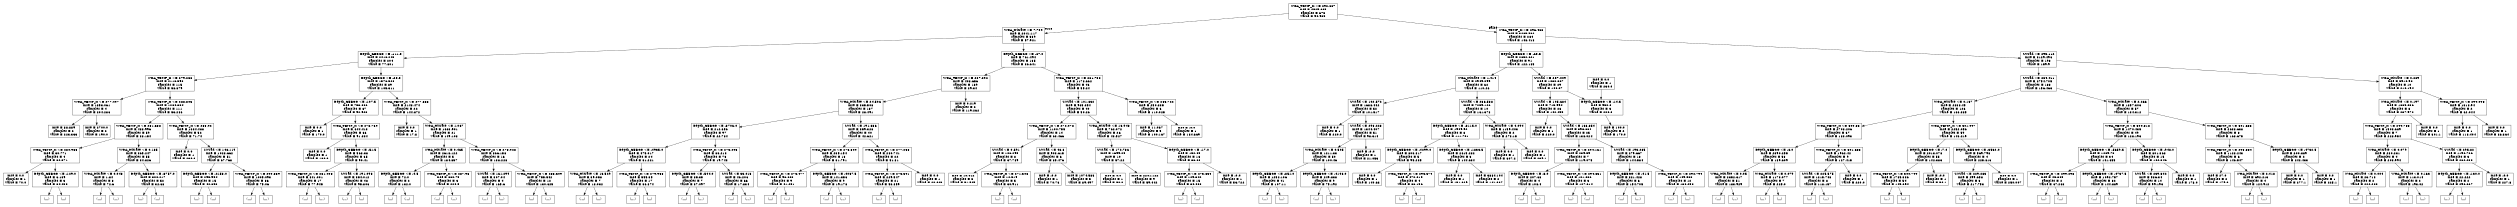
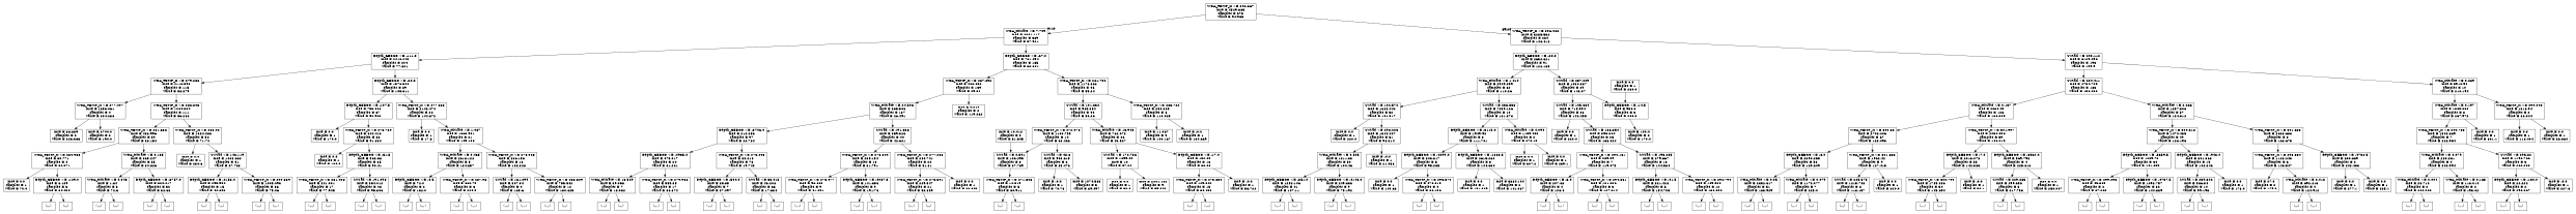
  digraph {
    node [shape=box]
    n1 [label="WOA_TEMP_K <= 292.667\nmse = 4529.685\nsamples = 673\nvalue = 94.935"]
    n2 [label="WOA_Nitrate <= 7.709\nmse = 2041.117\nsamples = 389\nvalue = 57.921"]
    n3 [label="WOA_TEMP_K <= 296.468\nmse = 3285.532\nsamples = 284\nvalue = 148.418"]
    n4 [label="Depth_GEBCO <= -111.5\nmse = 2418.243\nsamples = 204\nvalue = 77.801"]
    n5 [label="Depth_GEBCO <= -67.0\nmse = 761.494\nsamples = 185\nvalue = 36.641"]
    n6 [label="Depth_GEBCO <= -65.5\nmse = 2652.621\nsamples = 91\nvalue = 122.185"]
    n7 [label="SWrad <= 295.112\nmse = 3129.496\nsamples = 193\nvalue = 159.9"]
    n8 [label="WOA_TEMP_K <= 279.238\nmse = 2118.598\nsamples = 115\nvalue = 58.879"]
    n9 [label="Depth_GEBCO <= -23.5\nmse = 1576.528\nsamples = 89\nvalue = 105.311"]
    n10 [label="WOA_TEMP_K <= 287.892\nmse = 408.656\nsamples = 139\nvalue = 29.34"]
    n11 [label="WOA_TEMP_K <= 281.738\nmse = 1178.662\nsamples = 46\nvalue = 55.24"]
    n12 [label="WOA_TEMP_K <= 277.497\nmse = 1853.061\nsamples = 4\nvalue = 204.286"]
    n13 [label="WOA_TEMP_K <= 288.805\nmse = 1284.334\nsamples = 111\nvalue = 53.286"]
    n14 [label="Depth_GEBCO <= -107.5\nmse = 753.886\nsamples = 67\nvalue = 92.923"]
    n15 [label="WOA_TEMP_K <= 277.555\nmse = 2148.474\nsamples = 22\nvalue = 144.872"]
    n16 [label="mse = 88.889\nsamples = 2\nvalue = 223.333"]
    n17 [label="mse = 2700.0\nsamples = 2\nvalue = 190.0"]
    n18 [label="WOA_TEMP_K <= 281.638\nmse = 488.996\nsamples = 59\nvalue = 38.154"]
    n19 [label="WOA_TEMP_K <= 288.92\nmse = 1634.488\nsamples = 52\nvalue = 71.74"]
    n20 [label="WOA_TEMP_K <= 280.963\nmse = 30.771\nsamples = 4\nvalue = 82.371"]
    n21 [label="WOA_Nitrate <= 0.135\nmse = 365.247\nsamples = 55\nvalue = 34.826"]
    n22 [label="mse = 0.0\nsamples = 1\nvalue = 230.6"]
    n23 [label="SWrad <= 148.119\nmse = 1028.662\nsamples = 51\nvalue = 67.768"]
    n24 [label="mse = 0.0\nsamples = 1\nvalue = 70.0"]
    n25 [label="Depth_GEBCO <= -129.0\nmse = 6.139\nsamples = 3\nvalue = 84.433"]
    n26 [label="WOA_Nitrate <= 0.048\nmse = 1.84\nsamples = 3\nvalue = 72.6"]
    n27 [label="Depth_GEBCO <= -3757.0\nmse = 300.217\nsamples = 52\nvalue = 32.68"]
    n28 [label="(...)"]
    n29 [label="(...)"]
    n30 [label="(...)"]
    n31 [label="(...)"]
    n32 [label="(...)"]
    n33 [label="(...)"]
    n34 [label="Depth_GEBCO <= -2153.0\nmse = 295.954\nsamples = 15\nvalue = 42.653"]
    n35 [label="WOA_TEMP_K <= 290.359\nmse = 1005.093\nsamples = 36\nvalue = 75.06"]
    n36 [label="(...)"]
    n37 [label="(...)"]
    n38 [label="(...)"]
    n39 [label="(...)"]
    n40 [label="mse = 0.0\nsamples = 1\nvalue = 170.0"]
    n41 [label="WOA_TEMP_K <= 278.769\nmse = 644.413\nsamples = 66\nvalue = 91.334"]
    n42 [label="mse = 0.0\nsamples = 1\nvalue = 17.8"]
    n43 [label="WOA_Nitrate <= 1.067\nmse = 1663.901\nsamples = 21\nvalue = 149.108"]
    n44 [label="mse = 0.0\nsamples = 1\nvalue = 180.0"]
    n45 [label="Depth_GEBCO <= -51.5\nmse = 568.38\nsamples = 65\nvalue = 90.41"]
    n46 [label="WOA_TEMP_K <= 281.408\nmse = 841.001\nsamples = 17\nvalue = 77.945"]
    n47 [label="SWrad <= 191.093\nmse = 354.012\nsamples = 48\nvalue = 95.806"]
    n48 [label="(...)"]
    n49 [label="(...)"]
    n50 [label="(...)"]
    n51 [label="(...)"]
    n52 [label="WOA_Nitrate <= 0.465\nmse = 2618.122\nsamples = 5\nvalue = 184.857"]
    n53 [label="WOA_TEMP_K <= 278.928\nmse = 866.158\nsamples = 16\nvalue = 138.228"]
    n54 [label="Depth_GEBCO <= -4.5\nmse = 72.0\nsamples = 2\nvalue = 132.0"]
    n55 [label="WOA_TEMP_K <= 287.96\nmse = 860.75\nsamples = 3\nvalue = 224.5"]
    n56 [label="SWrad <= 161.299\nmse = 307.04\nsamples = 4\nvalue = 165.6"]
    n57 [label="WOA_TEMP_K <= 285.509\nmse = 755.542\nsamples = 12\nvalue = 130.625"]
    n58 [label="(...)"]
    n59 [label="(...)"]
    n60 [label="(...)"]
    n61 [label="(...)"]
    n62 [label="(...)"]
    n63 [label="(...)"]
    n64 [label="(...)"]
    n65 [label="(...)"]
    n66 [label="WOA_Nitrate <= 24.506\nmse = 335.508\nsamples = 137\nvalue = 28.491"]
    n67 [label="mse = 0.219\nsamples = 2\nvalue = 119.262"]
    n68 [label="SWrad <= 101.832\nmse = 965.354\nsamples = 40\nvalue = 50.26"]
    n69 [label="WOA_TEMP_K <= 285.722\nmse = 250.835\nsamples = 6\nvalue = 110.025"]
    n70 [label="Depth_GEBCO <= -3706.0\nmse = 212.656\nsamples = 97\nvalue = 22.784"]
    n71 [label="SWrad <= 191.636\nmse = 359.328\nsamples = 40\nvalue = 42.621"]
    n72 [label="Depth_GEBCO <= -4935.0\nmse = 475.017\nsamples = 24\nvalue = 31.221"]
    n73 [label="WOA_TEMP_K <= 273.293\nmse = 83.213\nsamples = 73\nvalue = 19.743"]
    n74 [label="WOA_TEMP_K <= 273.809\nmse = 235.154\nsamples = 18\nvalue = 31.791"]
    n75 [label="WOA_TEMP_K <= 277.258\nmse = 280.741\nsamples = 22\nvalue = 51.81"]
    n76 [label="WOA_Nitrate <= 13.529\nmse = 39.058\nsamples = 7\nvalue = 18.032"]
    n77 [label="WOA_TEMP_K <= 279.958\nmse = 555.35\nsamples = 17\nvalue = 36.874"]
    n78 [label="Depth_GEBCO <= -544.0\nmse = 85.35\nsamples = 7\nvalue = 37.097"]
    n79 [label="SWrad <= 33.013\nmse = 46.206\nsamples = 66\nvalue = 17.834"]
    n80 [label="(...)"]
    n81 [label="(...)"]
    n82 [label="(...)"]
    n83 [label="(...)"]
    n84 [label="(...)"]
    n85 [label="(...)"]
    n86 [label="(...)"]
    n87 [label="(...)"]
    n88 [label="WOA_TEMP_K <= 273.477\nmse = 96.683\nsamples = 9\nvalue = 41.251"]
    n89 [label="Depth_GEBCO <= -4037.5\nmse = 141.356\nsamples = 9\nvalue = 19.178"]
    n90 [label="WOA_TEMP_K <= 273.591\nmse = 229.547\nsamples = 21\nvalue = 53.859"]
    n91 [label="mse = 0.0\nsamples = 1\nvalue = 20.043"]
    n92 [label="(...)"]
    n93 [label="(...)"]
    n94 [label="(...)"]
    n95 [label="(...)"]
    n96 [label="(...)"]
    n97 [label="(...)"]
    n98 [label="WOA_TEMP_K <= 272.078\nmse = 1100.755\nsamples = 14\nvalue = 63.466"]
    n99 [label="WOA_Nitrate <= 13.948\nmse = 762.072\nsamples = 26\nvalue = 43.527"]
    n100 [label="mse = 11.067\nsamples = 5\nvalue = 100.167"]
    n101 [label="mse = -0.0\nsamples = 1\nvalue = 134.669"]
    n102 [label="SWrad <= 0.591\nmse = 106.295\nsamples = 8\nvalue = 37.789"]
    n103 [label="SWrad <= 48.8\nmse = 903.615\nsamples = 6\nvalue = 85.476"]
    n104 [label="SWrad <= 172.786\nmse = 1699.25\nmse = 10\nvalue = 57.22"]
    n105 [label="Depth_GEBCO <= -17.0\nmse = 152.85\nsamples = 16\nvalue = 36.68"]
    n106 [label="mse = 10.012\nsamples = 3\nvalue = 51.545"]
    n107 [label="WOA_TEMP_K <= 271.508\nmse = 12.519\nsamples = 5\nvalue = 30.911"]
    n108 [label="mse = -0.0\nsamples = 1\nvalue = 70.73"]
    n109 [label="mse = 1074.583\nsamples = 5\nvalue = 89.497"]
    n110 [label="(...)"]
    n111 [label="(...)"]
    n112 [label="mse = 0.0\nsamples = 1\nvalue = 50.0"]
    n113 [label="mse = 2201.122\nsamples = 9\nvalue = 59.442"]
    n114 [label="WOA_TEMP_K <= 273.834\nmse = 129.342\nsamples = 15\nvalue = 34.408"]
    n115 [label="mse = -0.0\nsamples = 1\nvalue = 53.722"]
    n116 [label="(...)"]
    n117 [label="(...)"]
    n118 [label="WOA_Nitrate <= 1.414\nmse = 2949.099\nsamples = 62\nvalue = 110.26"]
    n119 [label="SWrad <= 257.009\nmse = 1030.367\nsamples = 29\nvalue = 148.07"]
    n120 [label="SWrad <= 234.411\nmse = 2754.705\nsamples = 183\nvalue = 156.463"]
    n121 [label="WOA_Nitrate <= 0.289\nmse = 5910.98\nsamples = 10\nvalue = 210.194"]
    n122 [label="SWrad <= 102.572\nmse = 1688.442\nsamples = 52\nvalue = 101.517"]
    n123 [label="SWrad <= 236.538\nmse = 7259.126\nsamples = 10\nvalue = 161.378"]
    n124 [label="SWrad <= 105.684\nmse = 715.994\nsamples = 26\nvalue = 142.455"]
    n125 [label="Depth_GEBCO <= -14.5\nmse = 950.0\nsamples = 3\nvalue = 200.0"]
    n126 [label="mse = 0.0\nsamples = 1\nvalue = 220.0"]
    n127 [label="SWrad <= 298.223\nmse = 1344.407\nsamples = 51\nvalue = 98.314"]
    n128 [label="Depth_GEBCO <= -3115.0\nmse = 1949.92\nsamples = 8\nvalue = 111.701"]
    n129 [label="WOA_Nitrate <= 4.094\nmse = 1159.403\nsamples = 2\nvalue = 273.15"]
    n130 [label="WOA_Nitrate <= 0.505\nmse = 1211.33\nsamples = 50\nvalue = 100.46"]
    n131 [label="mse = -0.0\nsamples = 1\nvalue = 21.053"]
    n132 [label="Depth_GEBCO <= -851.0\nmse = 1252.106\nsamples = 41\nvalue = 107.11"]
    n133 [label="Depth_GEBCO <= -4148.0\nmse = 249.838\nsamples = 9\nvalue = 75.192"]
    n134 [label="(...)"]
    n135 [label="(...)"]
    n136 [label="(...)"]
    n137 [label="(...)"]
    n138 [label="Depth_GEBCO <= -4299.0\nmse = 803.817\nsamples = 5\nvalue = 95.235"]
    n139 [label="Depth_GEBCO <= -1833.5\nmse = 2615.282\nsamples = 3\nvalue = 144.634"]
    n140 [label="mse = 0.0\nsamples = 1\nvalue = 307.2"]
    n141 [label="mse = 0.0\nsamples = 1\nvalue = 239.1"]
    n142 [label="mse = 0.0\nsamples = 1\nvalue = 140.63"]
    n143 [label="WOA_TEMP_K <= 293.579\nmse = 470.015\nsamples = 4\nvalue = 86.156"]
    n144 [label="mse = 0.0\nsamples = 1\nvalue = 151.829"]
    n145 [label="mse = 3884.104\nsamples = 2\nvalue = 141.037"]
    n146 [label="(...)"]
    n147 [label="(...)"]
    n148 [label="mse = 0.0\nsamples = 1\nvalue = 220.0"]
    n149 [label="SWrad <= 166.854\nmse = 393.664\nsamples = 25\nvalue = 138.024"]
    n150 [label="mse = 100.0\nsamples = 2\nvalue = 170.0"]
    n151 [label="WOA_TEMP_K <= 294.161\nmse = 239.59\nsamples = 7\nvalue = 119.075"]
    n152 [label="SWrad <= 193.285\nmse = 279.667\nsamples = 18\nvalue = 144.584"]
    n153 [label="Depth_GEBCO <= -3.0\nmse = 207.68\nsamples = 4\nvalue = 108.4"]
    n154 [label="WOA_TEMP_K <= 294.851\nmse = 101.036\nsamples = 3\nvalue = 127.614"]
    n155 [label="Depth_GEBCO <= -41.5\nmse = 321.428\nsamples = 6\nvalue = 154.705"]
    n156 [label="WOA_TEMP_K <= 292.799\nmse = 149.533\nsamples = 12\nvalue = 138.258"]
    n157 [label="(...)"]
    n158 [label="(...)"]
    n159 [label="(...)"]
    n160 [label="(...)"]
    n161 [label="(...)"]
    n162 [label="(...)"]
    n163 [label="(...)"]
    n164 [label="(...)"]
    n165 [label="mse = 0.0\nsamples = 1\nvalue = 230.0"]
    n166 [label="WOA_Nitrate <= 0.137\nmse = 2838.45\nsamples = 126\nvalue = 166.385"]
    n167 [label="WOA_Nitrate <= 2.266\nmse = 1857.303\nsamples = 57\nvalue = 134.312"]
    n168 [label="WOA_Nitrate <= 0.197\nmse = 1885.036\nsamples = 8\nvalue = 237.972"]
    n169 [label="WOA_TEMP_K <= 299.093\nmse = 1318.94\nsamples = 2\nvalue = 62.044"]
    n170 [label="WOA_TEMP_K <= 300.35\nmse = 2708.206\nsamples = 67\nvalue = 183.093"]
    n171 [label="WOA_TEMP_K <= 301.997\nmse = 2252.056\nsamples = 59\nvalue = 146.219"]
    n172 [label="WOA_TEMP_K <= 300.818\nmse = 1470.435\nsamples = 49\nvalue = 128.193"]
    n173 [label="WOA_TEMP_K <= 301.635\nmse = 2638.638\nsamples = 8\nvalue = 168.675"]
    n174 [label="Depth_GEBCO <= -8.0\nmse = 2390.255\nsamples = 58\nvalue = 189.609"]
    n175 [label="WOA_TEMP_K <= 301.685\nmse = 1962.42\nsamples = 9\nvalue = 127.415"]
    n176 [label="Depth_GEBCO <= -7.0\nmse = 2013.078\nsamples = 55\nvalue = 142.383"]
    n177 [label="Depth_GEBCO <= -3532.0\nmse = 569.798\nsamples = 4\nvalue = 225.816"]
    n178 [label="WOA_Nitrate <= 0.05\nmse = 2352.317\nsamples = 51\nvalue = 183.929"]
    n179 [label="WOA_Nitrate <= 0.079\nmse = 1173.077\nsamples = 7\nvalue = 225.0"]
    n180 [label="SWrad <= 225.575\nmse = 1215.748\nsamples = 8\nvalue = 118.157"]
    n181 [label="mse = 0.0\nsamples = 1\nvalue = 220.0"]
    n182 [label="(...)"]
    n183 [label="(...)"]
    n184 [label="(...)"]
    n185 [label="(...)"]
    n186 [label="(...)"]
    n187 [label="(...)"]
    n188 [label="WOA_TEMP_K <= 300.799\nmse = 1785.336\nsamples = 54\nvalue = 145.694"]
    n189 [label="mse = -0.0\nsamples = 1\nvalue = 54.1"]
    n190 [label="SWrad <= 229.283\nmse = 499.658\nsamples = 3\nvalue = 217.753"]
    n191 [label="mse = 0.0\nsamples = 1\nvalue = 250.007"]
    n192 [label="(...)"]
    n193 [label="(...)"]
    n194 [label="(...)"]
    n195 [label="(...)"]
    n196 [label="Depth_GEBCO <= -5659.5\nmse = 1289.73\nsamples = 34\nvalue = 141.655"]
    n197 [label="Depth_GEBCO <= -948.0\nmse = 801.368\nsamples = 15\nvalue = 102.346"]
    n198 [label="WOA_TEMP_K <= 298.884\nmse = 1128.243\nsamples = 6\nvalue = 146.547"]
    n199 [label="Depth_GEBCO <= -4732.5\nmse = 600.889\nsamples = 2\nvalue = 242.433"]
    n200 [label="WOA_TEMP_K <= 299.298\nmse = 45.385\nsamples = 2\nvalue = 67.263"]
    n201 [label="Depth_GEBCO <= -4737.5\nmse = 1092.757\nsamples = 32\nvalue = 144.889"]
    n202 [label="SWrad <= 239.342\nmse = 586.34\nsamples = 14\nvalue = 99.193"]
    n203 [label="mse = 0.0\nsamples = 1\nvalue = 178.0"]
    n204 [label="(...)"]
    n205 [label="(...)"]
    n206 [label="(...)"]
    n207 [label="(...)"]
    n208 [label="(...)"]
    n209 [label="(...)"]
    n210 [label="mse = 27.0\nsamples = 2\nvalue = 179.0"]
    n211 [label="WOA_Nitrate <= 2.418\nmse = 692.213\nsamples = 4\nvalue = 124.912"]
    n212 [label="mse = 0.0\nsamples = 1\nvalue = 277.1"]
    n213 [label="mse = 0.0\nsamples = 1\nvalue = 225.1"]
    n214 [label="(...)"]
    n215 [label="(...)"]
    n216 [label="WOA_TEMP_K <= 299.783\nmse = 1503.689\nsamples = 7\nvalue = 228.954"]
    n217 [label="mse = 0.0\nsamples = 1\nvalue = 301.1"]
    n218 [label="mse = 0.0\nsamples = 1\nvalue = 113.404"]
    n219 [label="mse = 0.0\nsamples = 1\nvalue = 36.364"]
    n220 [label="WOA_Nitrate <= 0.079\nmse = 280.231\nsamples = 4\nvalue = 203.994"]
    n221 [label="SWrad <= 295.82\nmse = 1196.766\nsamples = 3\nvalue = 262.233"]
    n222 [label="WOA_Nitrate <= 0.004\nmse = 23.713\nsamples = 2\nvalue = 222.283"]
    n223 [label="WOA_Nitrate <= 0.163\nmse = 113.014\nsamples = 2\nvalue = 193.02"]
    n224 [label="Depth_GEBCO <= -130.0\nmse = 22.222\nsamples = 2\nvalue = 296.667"]
    n225 [label="mse = -0.0\nsamples = 1\nvalue = 227.8"]
    n226 [label="(...)"]
    n227 [label="(...)"]
    n228 [label="(...)"]
    n229 [label="(...)"]
    n230 [label="(...)"]
    n231 [label="(...)"]
    n1 -> n2 [headlabel=True labelangle=45 labeldistance=2.5]
    n1 -> n3 [headlabel=False labelangle=-45 labeldistance=2.5]
    n2 -> n4
    n2 -> n5
    n3 -> n6
    n3 -> n7
    n4 -> n8
    n4 -> n9
    n5 -> n10
    n5 -> n11
    n6 -> n118
    n6 -> n119
    n7 -> n120
    n7 -> n121
    n8 -> n12
    n8 -> n13
    n9 -> n14
    n9 -> n15
    n10 -> n66
    n10 -> n67
    n11 -> n68
    n11 -> n69
    n12 -> n16
    n12 -> n17
    n13 -> n18
    n13 -> n19
    n14 -> n40
    n14 -> n41
    n15 -> n42
    n15 -> n43
    n18 -> n20
    n18 -> n21
    n19 -> n22
    n19 -> n23
    n20 -> n24
    n20 -> n25
    n21 -> n26
    n21 -> n27
    n23 -> n34
    n23 -> n35
    n25 -> n28
    n25 -> n29
    n26 -> n30
    n26 -> n31
    n27 -> n32
    n27 -> n33
    n34 -> n36
    n34 -> n37
    n35 -> n38
    n35 -> n39
    n41 -> n44
    n41 -> n45
    n43 -> n52
    n43 -> n53
    n45 -> n46
    n45 -> n47
    n46 -> n48
    n46 -> n49
    n47 -> n50
    n47 -> n51
    n52 -> n54
    n52 -> n55
    n53 -> n56
    n53 -> n57
    n54 -> n58
    n54 -> n59
    n55 -> n60
    n55 -> n61
    n56 -> n62
    n56 -> n63
    n57 -> n64
    n57 -> n65
    n66 -> n70
    n66 -> n71
    n68 -> n98
    n68 -> n99
    n69 -> n100
    n69 -> n101
    n70 -> n72
    n70 -> n73
    n71 -> n74
    n71 -> n75
    n72 -> n76
    n72 -> n77
    n73 -> n78
    n73 -> n79
    n74 -> n88
    n74 -> n89
    n75 -> n90
    n75 -> n91
    n76 -> n80
    n76 -> n81
    n77 -> n82
    n77 -> n83
    n78 -> n84
    n78 -> n85
    n79 -> n86
    n79 -> n87
    n88 -> n92
    n88 -> n93
    n89 -> n94
    n89 -> n95
    n90 -> n96
    n90 -> n97
    n98 -> n102
    n98 -> n103
    n99 -> n104
    n99 -> n105
-   n102 -> n106
+   n106 -> n102
    n102 -> n107
    n103 -> n108
    n103 -> n109
    n104 -> n112
    n104 -> n113
    n105 -> n114
    n105 -> n115
    n107 -> n110
    n107 -> n111
    n114 -> n116
    n114 -> n117
    n118 -> n122
    n118 -> n123
    n119 -> n124
    n119 -> n125
    n120 -> n166
    n120 -> n167
    n121 -> n168
    n121 -> n169
    n122 -> n126
    n122 -> n127
    n123 -> n128
    n123 -> n129
    n124 -> n148
    n124 -> n149
    n125 -> n150
    n127 -> n130
    n127 -> n131
    n128 -> n138
    n128 -> n139
    n129 -> n140
    n129 -> n141
    n130 -> n132
    n130 -> n133
    n132 -> n134
    n132 -> n135
    n133 -> n136
    n133 -> n137
    n138 -> n142
    n138 -> n143
    n139 -> n144
    n139 -> n145
    n143 -> n146
    n143 -> n147
    n149 -> n151
    n149 -> n152
    n151 -> n153
    n151 -> n154
    n152 -> n155
    n152 -> n156
    n153 -> n157
    n153 -> n158
    n154 -> n159
    n154 -> n160
    n155 -> n161
    n155 -> n162
    n156 -> n163
    n156 -> n164
    n165 -> n125
    n166 -> n170
    n166 -> n171
    n167 -> n172
    n167 -> n173
    n168 -> n216
    n168 -> n217
    n169 -> n218
    n169 -> n219
    n170 -> n174
    n170 -> n175
    n171 -> n176
    n171 -> n177
    n172 -> n196
    n172 -> n197
    n173 -> n198
    n173 -> n199
    n174 -> n178
    n174 -> n179
    n175 -> n180
    n175 -> n181
    n176 -> n188
    n176 -> n189
    n177 -> n190
    n177 -> n191
    n178 -> n182
    n178 -> n183
    n179 -> n184
    n179 -> n185
    n180 -> n186
    n180 -> n187
    n188 -> n192
    n188 -> n193
    n190 -> n194
    n190 -> n195
    n196 -> n200
    n196 -> n201
    n197 -> n202
    n197 -> n203
    n198 -> n210
    n198 -> n211
    n199 -> n212
    n199 -> n213
    n200 -> n204
    n200 -> n205
    n201 -> n206
    n201 -> n207
    n202 -> n208
    n202 -> n209
    n211 -> n214
    n211 -> n215
    n216 -> n220
    n216 -> n221
    n220 -> n222
    n220 -> n223
    n221 -> n224
    n221 -> n225
    n222 -> n226
    n222 -> n227
    n223 -> n228
    n223 -> n229
    n224 -> n230
    n224 -> n231
  }
